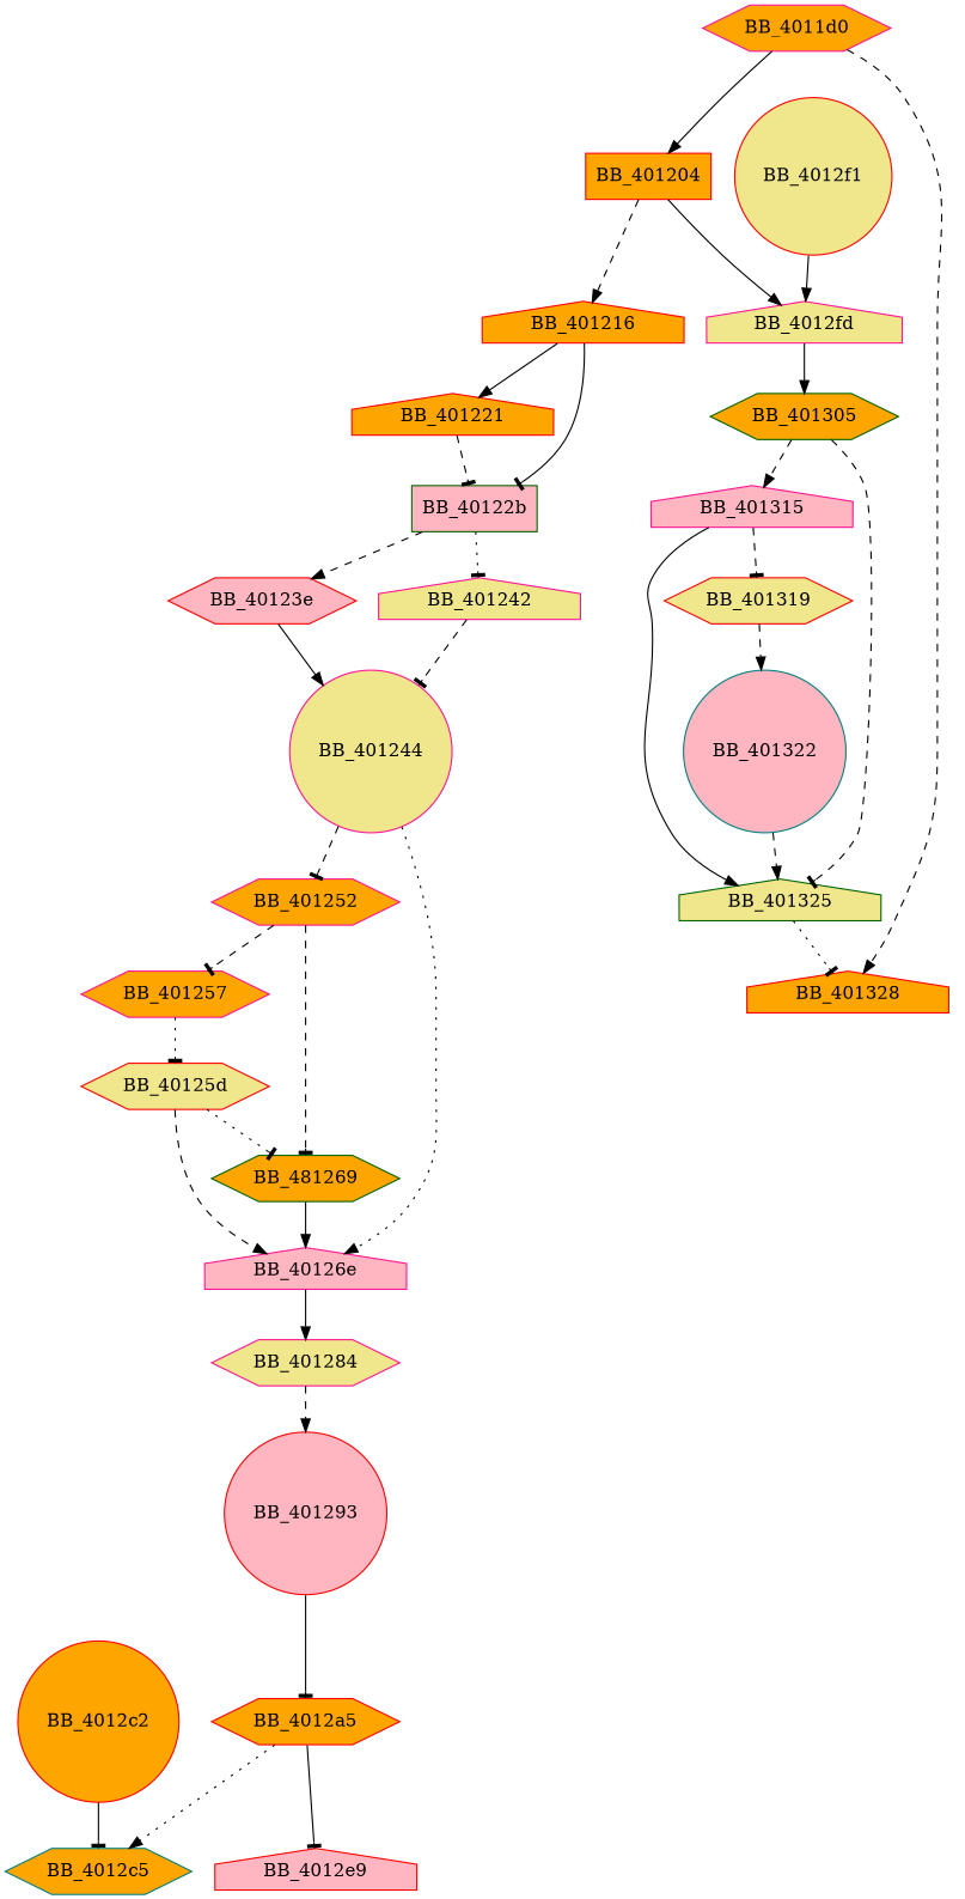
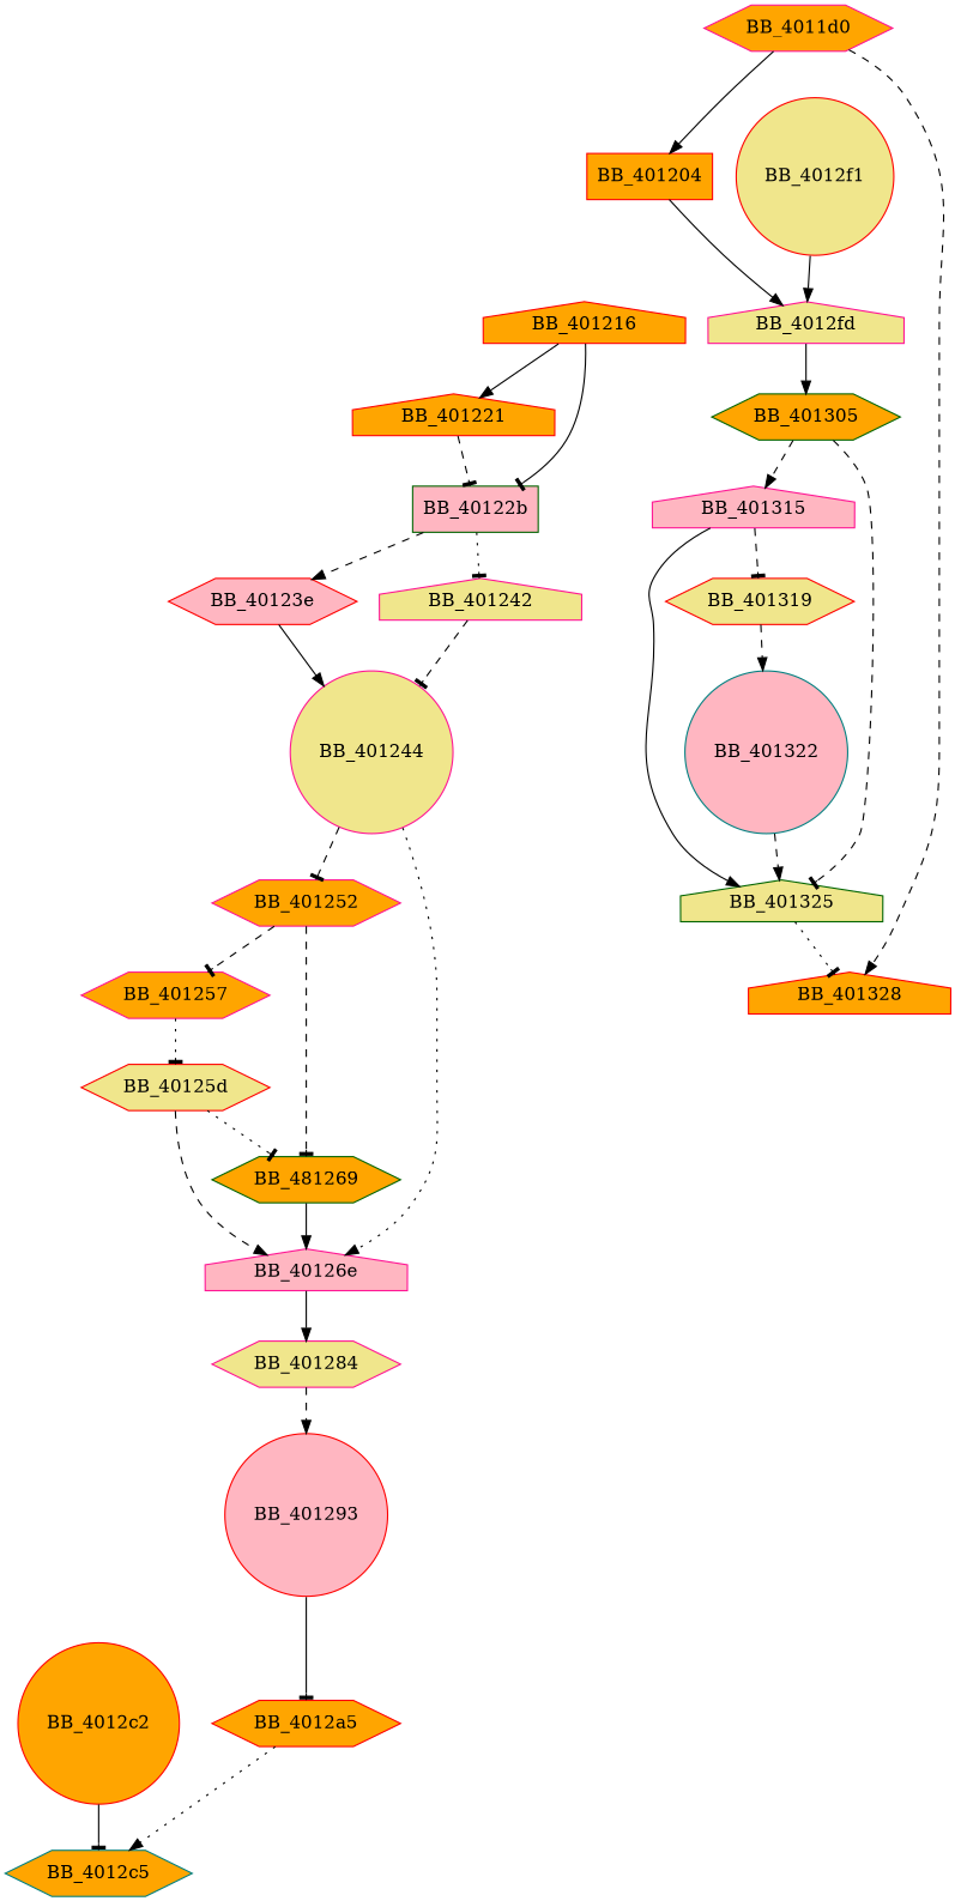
  digraph {
    node [color=red fillcolor=orange shape=hexagon style=filled]
    edge [arrowhead=normal style=dashed]
    BB_4011d0 [color=deeppink]
    BB_401204 [shape=box]
    BB_401328 [shape=house]
    BB_401216 [shape=house]
    BB_4012fd [color=deeppink fillcolor=khaki shape=house]
    BB_401221 [shape=house]
    BB_40122b [color=darkgreen fillcolor=lightpink shape=box]
    BB_401305 [color=darkgreen]
    BB_40123e [fillcolor=lightpink]
    BB_401242 [color=deeppink fillcolor=khaki shape=house]
    BB_401315 [color=deeppink fillcolor=lightpink shape=house]
    BB_401325 [color=darkgreen fillcolor=khaki shape=house]
    BB_401244 [color=deeppink fillcolor=khaki shape=circle]
    BB_401252 [color=deeppink]
    BB_40126e [color=deeppink fillcolor=lightpink shape=house]
    BB_401257 [color=deeppink]
    n17 [color=darkgreen label=BB_481269]
    BB_401284 [color=deeppink fillcolor=khaki]
    BB_40125d [fillcolor=khaki]
    BB_401293 [fillcolor=lightpink shape=circle]
    BB_4012a5
    BB_4012c5 [color=teal]
-   BB_4012e9 [fillcolor=lightpink shape=house]
    BB_4012c2 [shape=circle]
    BB_4012f1 [fillcolor=khaki shape=circle]
    BB_401319 [fillcolor=khaki]
    BB_401322 [color=teal fillcolor=lightpink shape=circle]
    BB_4011d0 -> BB_401204 [style=solid]
    BB_4011d0 -> BB_401328
-   BB_401204 -> BB_401216
    BB_401204 -> BB_4012fd [style=solid]
    BB_401216 -> BB_401221 [style=solid]
    BB_401216 -> BB_40122b [arrowhead=tee style=solid]
    BB_4012fd -> BB_401305 [style=solid]
    BB_401221 -> BB_40122b [arrowhead=tee]
    BB_40122b -> BB_40123e
    BB_40122b -> BB_401242 [arrowhead=tee style=dotted]
    BB_401305 -> BB_401315
    BB_401305 -> BB_401325 [arrowhead=tee]
    BB_40123e -> BB_401244 [style=solid]
    BB_401242 -> BB_401244 [arrowhead=tee]
    BB_401315 -> BB_401325 [style=solid]
    BB_401315 -> BB_401319 [arrowhead=tee]
    BB_401325 -> BB_401328 [arrowhead=tee style=dotted]
    BB_401244 -> BB_401252 [arrowhead=tee]
    BB_401244 -> BB_40126e [style=dotted]
    BB_401252 -> BB_401257 [arrowhead=tee]
    BB_401252 -> n17 [arrowhead=tee]
    BB_40126e -> BB_401284 [style=solid]
    BB_401257 -> BB_40125d [arrowhead=tee style=dotted]
    n17 -> BB_40126e [style=solid]
    BB_401284 -> BB_401293
    BB_40125d -> BB_40126e
    BB_40125d -> n17 [arrowhead=tee style=dotted]
    BB_401293 -> BB_4012a5 [arrowhead=tee style=solid]
    BB_4012a5 -> BB_4012c5 [style=dotted]
-   BB_4012a5 -> BB_4012e9 [arrowhead=tee style=solid]
    BB_4012c2 -> BB_4012c5 [arrowhead=tee style=solid]
    BB_4012f1 -> BB_4012fd [style=solid]
    BB_401319 -> BB_401322
    BB_401322 -> BB_401325
  }
